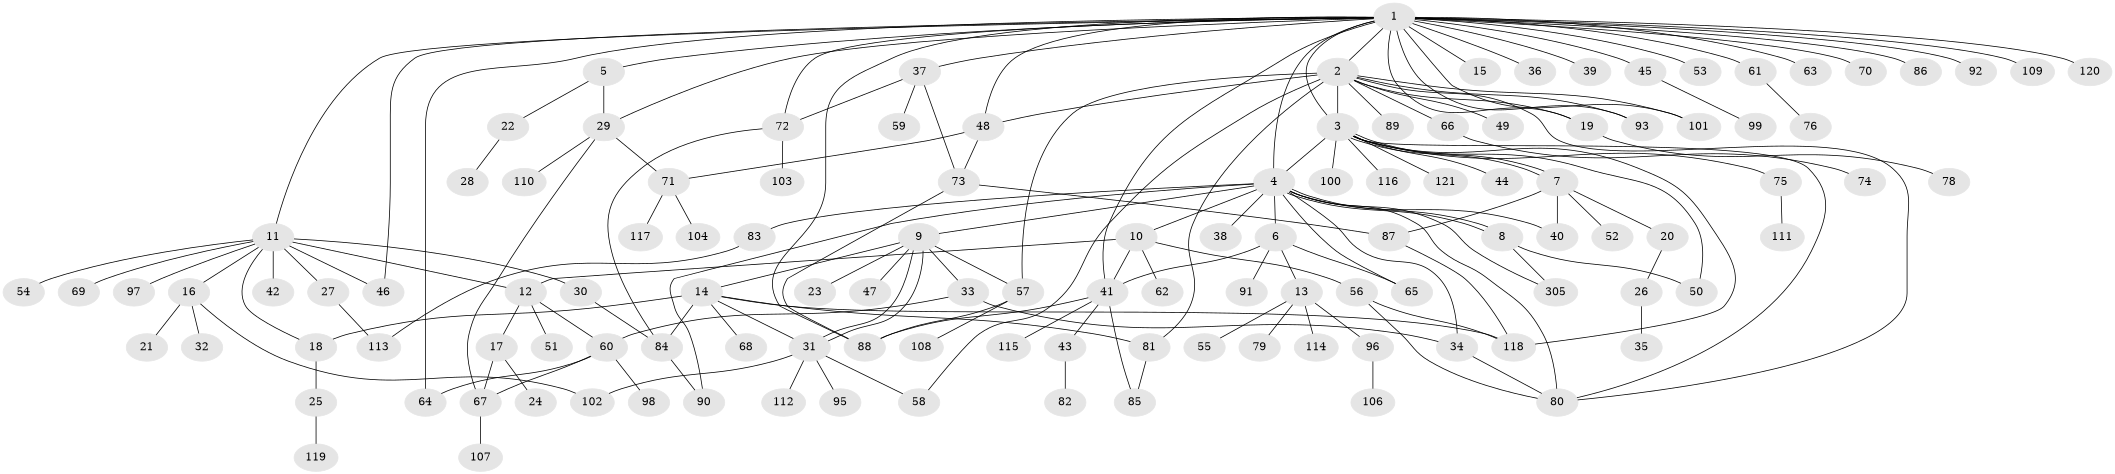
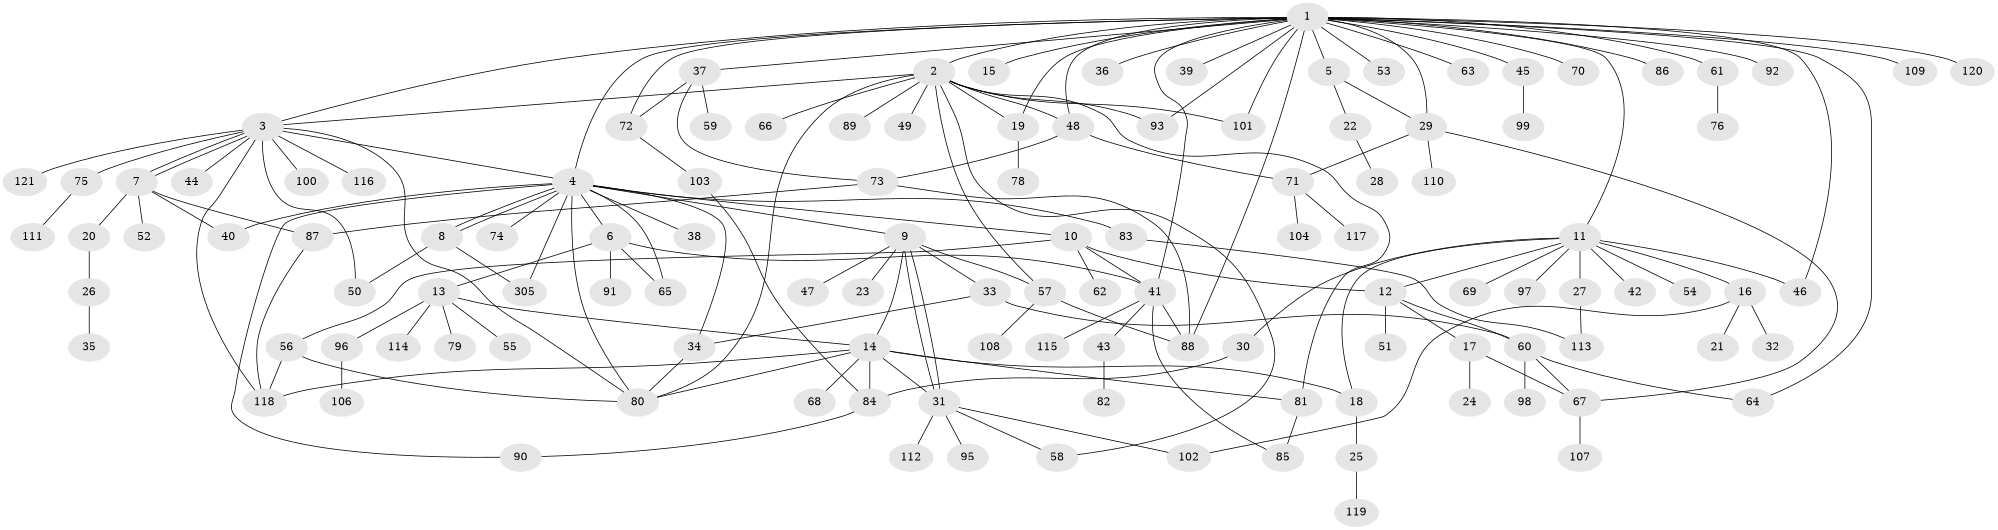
  graph {
    node [color=gray90 style=filled]
    1
    2
    3
    4
    5
    11
    15
    19
    29
    36
    37
    39
    41
    45
    46
    48
    53
    61
    63
    64
    70
    72
    86
    88
    92
    93
    101
    109
    120
    49
    57
    58
    66
    80
    81
    89
    7
    44
    50
    75
    100
    116
    118
    121
    6
    8
    9
    10
    34
    38
    40
    65
    83
    90
    n55 [label=305]
    22
    12
    16
    18
    27
    30
    42
    54
    69
    97
    78
    67
    71
    110
    59
    73
    43
    85
    115
    99
    76
    84
    103
    108
    74
    20
    52
    87
    111
    13
    91
    14
    23
    31
    33
    47
    56
    62
    113
    28
    55
    79
    96
    114
    26
    68
    102
    95
    112
    60
    17
    51
    21
    32
    25
    24
    98
    106
    107
    119
    35
    104
    117
    82
    1 -- 2
    1 -- 3
    1 -- 4
    1 -- 5
    1 -- 11
    1 -- 15
    1 -- 19
    1 -- 29
    1 -- 36
    1 -- 37
    1 -- 39
    1 -- 41
    1 -- 45
    1 -- 46
    1 -- 48
    1 -- 53
    1 -- 61
    1 -- 63
    1 -- 64
    1 -- 70
    1 -- 72
    1 -- 86
    1 -- 88
    1 -- 92
    1 -- 93
    1 -- 101
    1 -- 109
    1 -- 120
    2 -- 3
    2 -- 19
    2 -- 48
    2 -- 93
    2 -- 101
    2 -- 49
    2 -- 57
    2 -- 58
    2 -- 66
    2 -- 80
    2 -- 81
    2 -- 89
    3 -- 4
    3 -- 80
    3 -- 7
    3 -- 7
    3 -- 44
    3 -- 50
    3 -- 75
    3 -- 100
    3 -- 116
    3 -- 118
    3 -- 121
    4 -- 80
    4 -- 6
    4 -- 8
    4 -- 8
    4 -- 9
    4 -- 10
    4 -- 34
    4 -- 38
    4 -- 40
    4 -- 65
    4 -- 83
    4 -- 90
    4 -- n55
    5 -- 29
    5 -- 22
    11 -- 46
    11 -- 12
    11 -- 16
    11 -- 18
    11 -- 27
    11 -- 30
    11 -- 42
    11 -- 54
    11 -- 69
    11 -- 97
    19 -- 78
    29 -- 67
    29 -- 71
    29 -- 110
    37 -- 72
    37 -- 59
    37 -- 73
    41 -- 88
    41 -- 43
    41 -- 85
    41 -- 115
    45 -- 99
    48 -- 71
    48 -- 73
    61 -- 76
-   72 -- 84
+   103 -- 84
    72 -- 103
    57 -- 88
    57 -- 108
-   66 -- 74
+   4 -- 74
    81 -- 85
    7 -- 40
    7 -- 20
    7 -- 52
    7 -- 87
    75 -- 111
    6 -- 41
    6 -- 65
    6 -- 13
    6 -- 91
    8 -- 50
    8 -- n55
    9 -- 57
    9 -- 14
    9 -- 23
    9 -- 31
    9 -- 31
    9 -- 33
    9 -- 47
    10 -- 41
    10 -- 12
    10 -- 56
    10 -- 62
    34 -- 80
    83 -- 113
    22 -- 28
    12 -- 60
    12 -- 17
    12 -- 51
    16 -- 102
    16 -- 21
    16 -- 32
    18 -- 25
    27 -- 113
    30 -- 84
    67 -- 107
    71 -- 104
    71 -- 117
    73 -- 88
    73 -- 87
    43 -- 82
    84 -- 90
    20 -- 26
    87 -- 118
+   13 -- 14
    13 -- 55
    13 -- 79
    13 -- 96
    13 -- 114
+   14 -- 80
    14 -- 81
    14 -- 118
    14 -- 18
    14 -- 84
    14 -- 31
    14 -- 68
    31 -- 58
    31 -- 102
    31 -- 95
    31 -- 112
    33 -- 34
    33 -- 60
    56 -- 80
    56 -- 118
    96 -- 106
    26 -- 35
    60 -- 64
    60 -- 67
    60 -- 98
    17 -- 67
    17 -- 24
    25 -- 119
  }
